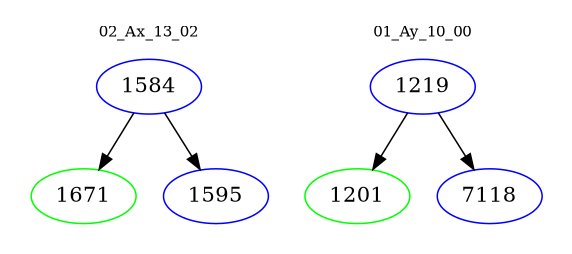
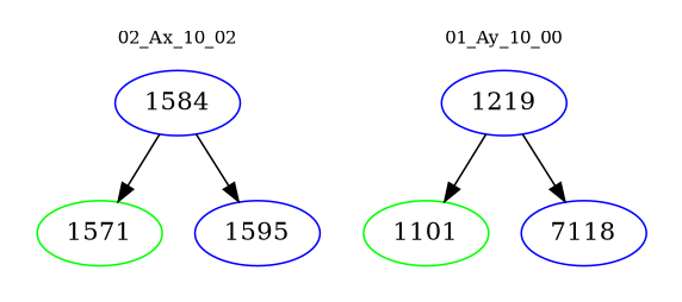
  digraph {
    node [color=blue]
    edge [color=black]
    n1 [label=1584]
-   n2 [color=green label=1671]
+   n2 [color=green label=1571]
    n3 [label=1595]
    n4 [label=1219]
-   n5 [color=green label=1201]
+   n5 [color=green label=1101]
    n6 [label=7118]
    subgraph cluster_1 {
      color=white
      fontsize=10
-     label="02_Ax_13_02"
+     label="02_Ax_10_02"
      n1
      n2
      n3
    }
    subgraph cluster_2 {
      color=white
      fontsize=10
      label="01_Ay_10_00"
      n4
      n5
      n6
    }
    n1 -> n2
    n1 -> n3
    n4 -> n5
    n4 -> n6
  }
